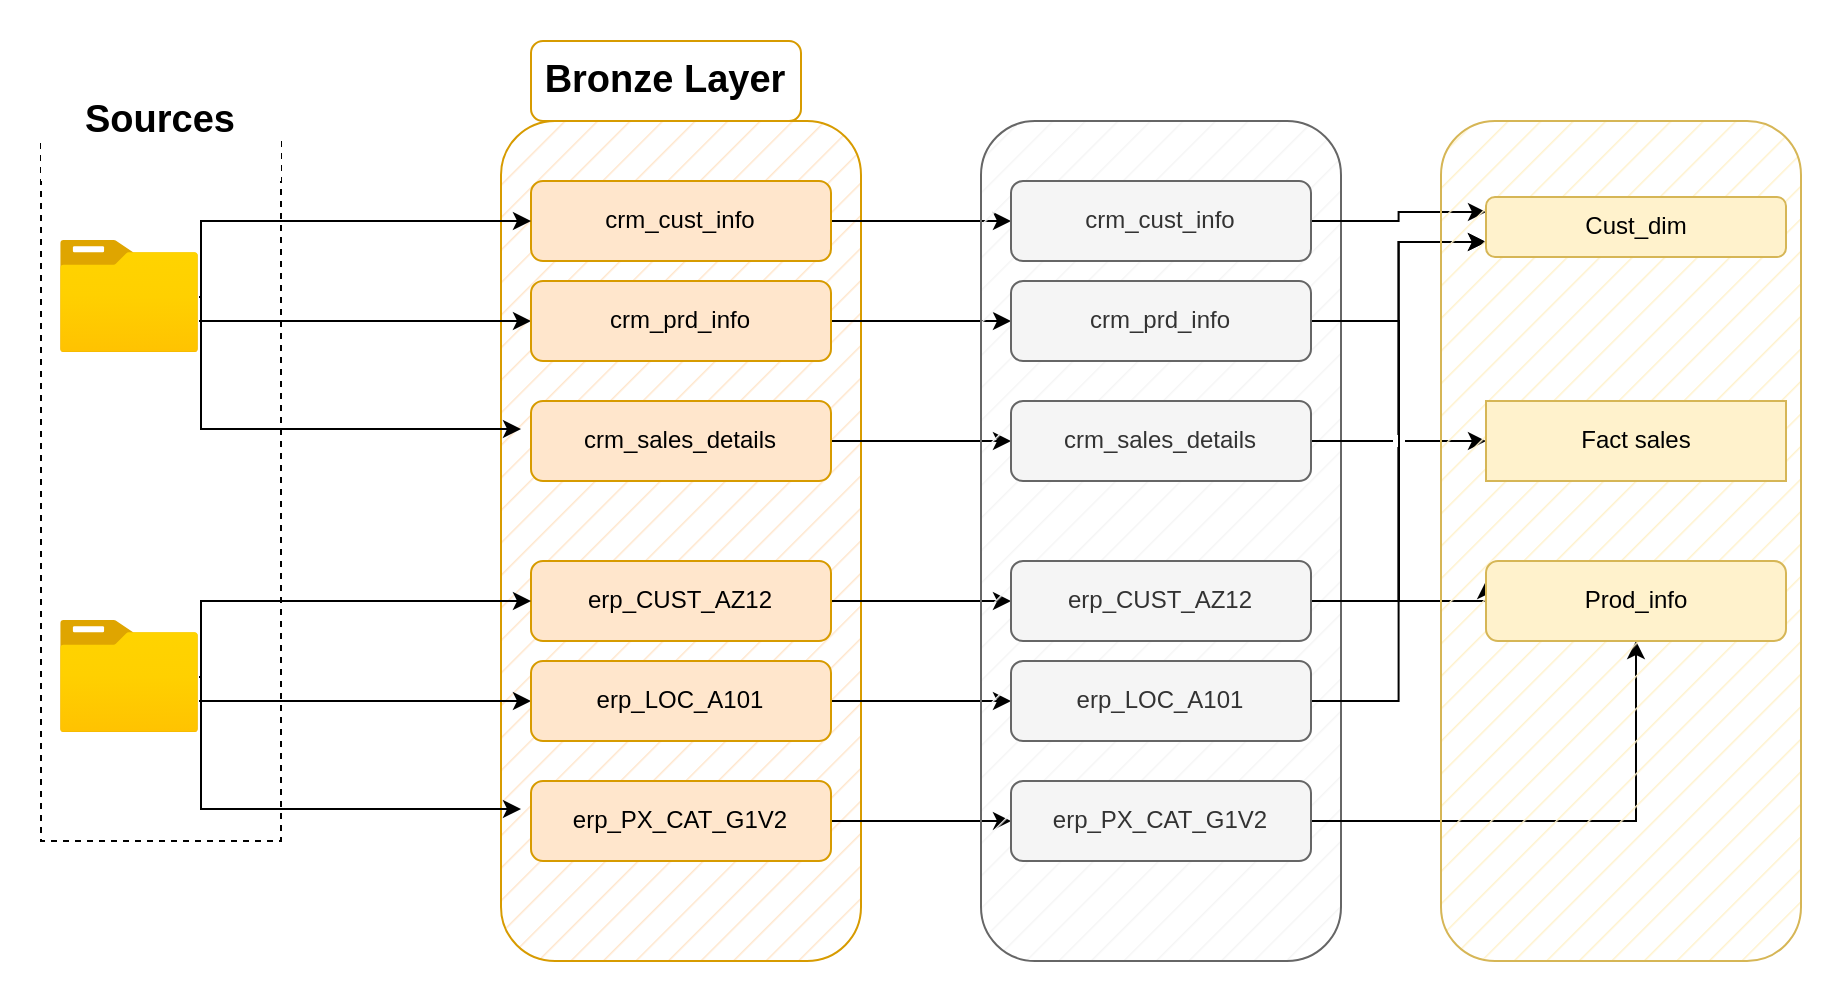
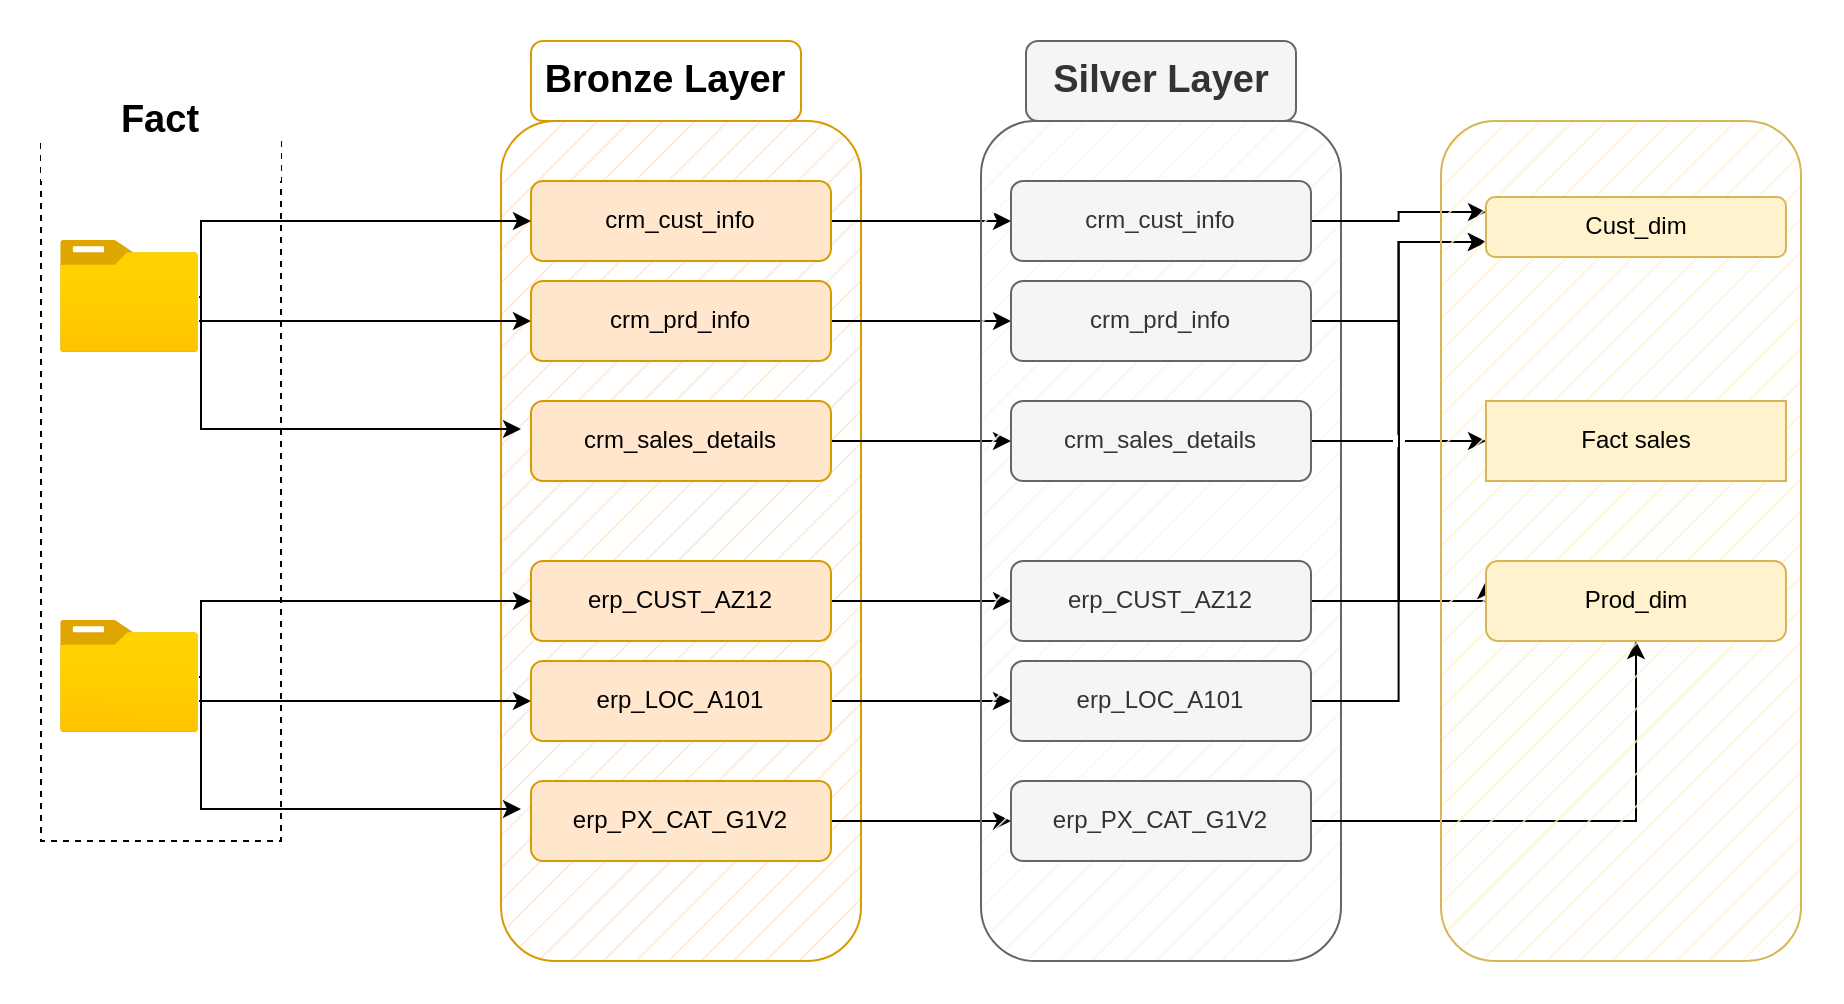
  <mxCell id="0" />
  <mxCell id="1" parent="0" />
  <mxCell id="2" value="" style="rounded=0;whiteSpace=wrap;html=1;fillColor=none;dashed=1;" parent="1" vertex="1"><mxGeometry x="20" y="70" width="120" height="350" as="geometry" /></mxCell>
- <mxCell id="3" value="&lt;b&gt;&lt;font style=&quot;font-size: 19px;&quot;&gt;Sources&lt;/font&gt;&lt;/b&gt;" style="rounded=0;whiteSpace=wrap;html=1;fillColor=default;strokeColor=none;" parent="1" vertex="1"><mxGeometry x="20" y="30" width="120" height="60" as="geometry" /></mxCell>
+ <mxCell id="3" value="&lt;b&gt;&lt;font style=&quot;font-size: 19px;&quot;&gt;Fact&lt;/font&gt;&lt;/b&gt;" style="rounded=0;whiteSpace=wrap;html=1;fillColor=default;strokeColor=none;" parent="1" vertex="1"><mxGeometry x="20" y="30" width="120" height="60" as="geometry" /></mxCell>
  <mxCell id="4" value="" style="rounded=1;whiteSpace=wrap;html=1;fillColor=#ffe6cc;strokeColor=#d79b00;fillStyle=hatch;" parent="1" vertex="1"><mxGeometry x="250" y="60" width="180" height="420" as="geometry" /></mxCell>
  <mxCell id="5" style="edgeStyle=orthogonalEdgeStyle;rounded=0;orthogonalLoop=1;jettySize=auto;html=1;" parent="1" source="6" target="12" edge="1"><mxGeometry relative="1" as="geometry"><Array as="points"><mxPoint x="180" y="160" /><mxPoint x="180" y="160" /></Array></mxGeometry></mxCell>
  <mxCell id="6" value="" style="image;aspect=fixed;html=1;points=[];align=center;fontSize=12;image=img/lib/azure2/general/Folder_Blank.svg;" parent="1" vertex="1"><mxGeometry x="30" y="120" width="69" height="56.0" as="geometry" /></mxCell>
  <mxCell id="7" value="" style="shape=image;html=1;verticalAlign=top;verticalLabelPosition=bottom;labelBackgroundColor=#ffffff;imageAspect=0;aspect=fixed;image=https://cdn2.iconfinder.com/data/icons/simple-files/128/CSV.png" parent="1" vertex="1"><mxGeometry x="61" y="138" width="38" height="38" as="geometry" /></mxCell>
  <mxCell id="8" value="&lt;b&gt;&lt;font style=&quot;font-size: 19px;&quot;&gt;Bronze Layer&lt;/font&gt;&lt;/b&gt;" style="rounded=1;whiteSpace=wrap;html=1;fillColor=#ffffff;strokeColor=#d79b00;fillStyle=auto;" parent="1" vertex="1"><mxGeometry x="265" y="20" width="135" height="40" as="geometry" /></mxCell>
  <mxCell id="9" style="edgeStyle=orthogonalEdgeStyle;rounded=0;orthogonalLoop=1;jettySize=auto;html=1;exitX=1;exitY=0.5;exitDx=0;exitDy=0;entryX=0;entryY=0.5;entryDx=0;entryDy=0;" parent="1" source="10" target="31" edge="1"><mxGeometry relative="1" as="geometry" /></mxCell>
  <mxCell id="10" value="crm_cust_info" style="rounded=1;whiteSpace=wrap;html=1;fillColor=#ffe6cc;strokeColor=#d79b00;fillStyle=auto;" parent="1" vertex="1"><mxGeometry x="265" y="90" width="150" height="40" as="geometry" /></mxCell>
  <mxCell id="11" style="edgeStyle=orthogonalEdgeStyle;rounded=0;orthogonalLoop=1;jettySize=auto;html=1;entryX=0;entryY=0.5;entryDx=0;entryDy=0;" parent="1" source="12" target="33" edge="1"><mxGeometry relative="1" as="geometry" /></mxCell>
  <mxCell id="12" value="crm_prd_info" style="rounded=1;whiteSpace=wrap;html=1;fillColor=#ffe6cc;strokeColor=#d79b00;fillStyle=auto;" parent="1" vertex="1"><mxGeometry x="265" y="140" width="150" height="40" as="geometry" /></mxCell>
  <mxCell id="13" style="edgeStyle=orthogonalEdgeStyle;rounded=0;orthogonalLoop=1;jettySize=auto;html=1;exitX=1;exitY=0.5;exitDx=0;exitDy=0;" parent="1" source="14" target="35" edge="1"><mxGeometry relative="1" as="geometry" /></mxCell>
  <mxCell id="14" value="crm_sales_details" style="rounded=1;whiteSpace=wrap;html=1;fillColor=#ffe6cc;strokeColor=#d79b00;fillStyle=auto;" parent="1" vertex="1"><mxGeometry x="265" y="200" width="150" height="40" as="geometry" /></mxCell>
  <mxCell id="15" style="edgeStyle=orthogonalEdgeStyle;rounded=0;orthogonalLoop=1;jettySize=auto;html=1;entryX=0;entryY=0.5;entryDx=0;entryDy=0;" parent="1" source="6" target="10" edge="1"><mxGeometry relative="1" as="geometry"><mxPoint x="65" y="120" as="sourcePoint" /><mxPoint x="250" y="110" as="targetPoint" /><Array as="points"><mxPoint x="100" y="148" /><mxPoint x="100" y="110" /></Array></mxGeometry></mxCell>
  <mxCell id="16" style="edgeStyle=orthogonalEdgeStyle;rounded=0;orthogonalLoop=1;jettySize=auto;html=1;" parent="1" source="6" edge="1"><mxGeometry relative="1" as="geometry"><mxPoint x="50" y="190" as="sourcePoint" /><mxPoint x="260" y="214" as="targetPoint" /><Array as="points"><mxPoint x="100" y="148" /><mxPoint x="100" y="214" /></Array></mxGeometry></mxCell>
  <mxCell id="17" style="edgeStyle=orthogonalEdgeStyle;rounded=0;orthogonalLoop=1;jettySize=auto;html=1;" parent="1" source="18" target="23" edge="1"><mxGeometry relative="1" as="geometry"><Array as="points"><mxPoint x="180" y="350" /><mxPoint x="180" y="350" /></Array></mxGeometry></mxCell>
  <mxCell id="18" value="" style="image;aspect=fixed;html=1;points=[];align=center;fontSize=12;image=img/lib/azure2/general/Folder_Blank.svg;" parent="1" vertex="1"><mxGeometry x="30" y="310" width="69" height="56.0" as="geometry" /></mxCell>
  <mxCell id="19" value="" style="shape=image;html=1;verticalAlign=top;verticalLabelPosition=bottom;labelBackgroundColor=#ffffff;imageAspect=0;aspect=fixed;image=https://cdn2.iconfinder.com/data/icons/simple-files/128/CSV.png" parent="1" vertex="1"><mxGeometry x="61" y="328" width="38" height="38" as="geometry" /></mxCell>
  <mxCell id="20" style="edgeStyle=orthogonalEdgeStyle;rounded=0;orthogonalLoop=1;jettySize=auto;html=1;exitX=1;exitY=0.5;exitDx=0;exitDy=0;entryX=0;entryY=0.5;entryDx=0;entryDy=0;" parent="1" source="21" target="37" edge="1"><mxGeometry relative="1" as="geometry" /></mxCell>
  <mxCell id="21" value="erp_CUST_AZ12" style="rounded=1;whiteSpace=wrap;html=1;fillColor=#ffe6cc;strokeColor=#d79b00;fillStyle=auto;" parent="1" vertex="1"><mxGeometry x="265" y="280" width="150" height="40" as="geometry" /></mxCell>
  <mxCell id="22" style="edgeStyle=orthogonalEdgeStyle;rounded=0;orthogonalLoop=1;jettySize=auto;html=1;exitX=1;exitY=0.5;exitDx=0;exitDy=0;entryX=0;entryY=0.5;entryDx=0;entryDy=0;" parent="1" source="23" target="39" edge="1"><mxGeometry relative="1" as="geometry" /></mxCell>
  <mxCell id="23" value="erp_LOC_A101" style="rounded=1;whiteSpace=wrap;html=1;fillColor=#ffe6cc;strokeColor=#d79b00;fillStyle=auto;" parent="1" vertex="1"><mxGeometry x="265" y="330" width="150" height="40" as="geometry" /></mxCell>
  <mxCell id="24" style="edgeStyle=orthogonalEdgeStyle;rounded=0;orthogonalLoop=1;jettySize=auto;html=1;exitX=1;exitY=0.5;exitDx=0;exitDy=0;entryX=0;entryY=0.5;entryDx=0;entryDy=0;" parent="1" source="25" target="41" edge="1"><mxGeometry relative="1" as="geometry" /></mxCell>
  <mxCell id="25" value="erp_PX_CAT_G1V2" style="rounded=1;whiteSpace=wrap;html=1;fillColor=#ffe6cc;strokeColor=#d79b00;fillStyle=auto;" parent="1" vertex="1"><mxGeometry x="265" y="390" width="150" height="40" as="geometry" /></mxCell>
  <mxCell id="26" style="edgeStyle=orthogonalEdgeStyle;rounded=0;orthogonalLoop=1;jettySize=auto;html=1;entryX=0;entryY=0.5;entryDx=0;entryDy=0;" parent="1" source="18" target="21" edge="1"><mxGeometry relative="1" as="geometry"><mxPoint x="65" y="310" as="sourcePoint" /><mxPoint x="250" y="300" as="targetPoint" /><Array as="points"><mxPoint x="100" y="338" /><mxPoint x="100" y="300" /></Array></mxGeometry></mxCell>
  <mxCell id="27" style="edgeStyle=orthogonalEdgeStyle;rounded=0;orthogonalLoop=1;jettySize=auto;html=1;" parent="1" source="18" edge="1"><mxGeometry relative="1" as="geometry"><mxPoint x="50" y="380" as="sourcePoint" /><mxPoint x="260" y="404" as="targetPoint" /><Array as="points"><mxPoint x="100" y="338" /><mxPoint x="100" y="404" /></Array></mxGeometry></mxCell>
  <mxCell id="28" value="" style="rounded=1;whiteSpace=wrap;html=1;fillColor=#f5f5f5;strokeColor=#666666;fillStyle=hatch;fontColor=#333333;" parent="1" vertex="1"><mxGeometry x="490" y="60" width="180" height="420" as="geometry" /></mxCell>
+ <mxCell id="29" value="&lt;b&gt;&lt;font style=&quot;font-size: 19px;&quot;&gt;Silver Layer&lt;/font&gt;&lt;/b&gt;" style="rounded=1;whiteSpace=wrap;html=1;fillColor=#f5f5f5;strokeColor=#666666;fillStyle=auto;fontColor=#333333;" parent="1" vertex="1"><mxGeometry x="512.5" y="20" width="135" height="40" as="geometry" /></mxCell>
  <mxCell id="30" style="edgeStyle=orthogonalEdgeStyle;rounded=0;orthogonalLoop=1;jettySize=auto;html=1;entryX=0;entryY=0.25;entryDx=0;entryDy=0;jumpStyle=gap;" parent="1" source="31" target="44" edge="1"><mxGeometry relative="1" as="geometry" /></mxCell>
  <mxCell id="31" value="crm_cust_info" style="rounded=1;whiteSpace=wrap;html=1;fillColor=#f5f5f5;strokeColor=#666666;fillStyle=auto;fontColor=#333333;" parent="1" vertex="1"><mxGeometry x="505" y="90" width="150" height="40" as="geometry" /></mxCell>
  <mxCell id="32" style="edgeStyle=orthogonalEdgeStyle;rounded=0;orthogonalLoop=1;jettySize=auto;html=1;entryX=0;entryY=0.25;entryDx=0;entryDy=0;jumpStyle=gap;" parent="1" source="33" target="45" edge="1"><mxGeometry relative="1" as="geometry"><Array as="points"><mxPoint x="699" y="160" /><mxPoint x="699" y="300" /><mxPoint x="743" y="300" /></Array></mxGeometry></mxCell>
  <mxCell id="33" value="crm_prd_info" style="rounded=1;whiteSpace=wrap;html=1;fillColor=#f5f5f5;strokeColor=#666666;fillStyle=auto;fontColor=#333333;" parent="1" vertex="1"><mxGeometry x="505" y="140" width="150" height="40" as="geometry" /></mxCell>
  <mxCell id="34" style="edgeStyle=orthogonalEdgeStyle;rounded=0;orthogonalLoop=1;jettySize=auto;html=1;entryX=0;entryY=0.5;entryDx=0;entryDy=0;jumpStyle=gap;" parent="1" source="35" target="43" edge="1"><mxGeometry relative="1" as="geometry" /></mxCell>
  <mxCell id="35" value="crm_sales_details" style="rounded=1;whiteSpace=wrap;html=1;fillColor=#f5f5f5;strokeColor=#666666;fillStyle=auto;fontColor=#333333;" parent="1" vertex="1"><mxGeometry x="505" y="200" width="150" height="40" as="geometry" /></mxCell>
  <mxCell id="36" style="edgeStyle=orthogonalEdgeStyle;rounded=0;orthogonalLoop=1;jettySize=auto;html=1;entryX=0;entryY=0.75;entryDx=0;entryDy=0;jumpStyle=gap;" parent="1" source="37" target="44" edge="1"><mxGeometry relative="1" as="geometry" /></mxCell>
  <mxCell id="37" value="erp_CUST_AZ12" style="rounded=1;whiteSpace=wrap;html=1;fillColor=#f5f5f5;strokeColor=#666666;fillStyle=auto;fontColor=#333333;" parent="1" vertex="1"><mxGeometry x="505" y="280" width="150" height="40" as="geometry" /></mxCell>
  <mxCell id="38" style="edgeStyle=orthogonalEdgeStyle;rounded=0;orthogonalLoop=1;jettySize=auto;html=1;entryX=0;entryY=0.75;entryDx=0;entryDy=0;jumpStyle=gap;" parent="1" source="39" target="44" edge="1"><mxGeometry relative="1" as="geometry" /></mxCell>
  <mxCell id="39" value="erp_LOC_A101" style="rounded=1;whiteSpace=wrap;html=1;fillColor=#f5f5f5;strokeColor=#666666;fillStyle=auto;fontColor=#333333;" parent="1" vertex="1"><mxGeometry x="505" y="330" width="150" height="40" as="geometry" /></mxCell>
  <mxCell id="40" style="edgeStyle=orthogonalEdgeStyle;rounded=0;orthogonalLoop=1;jettySize=auto;html=1;jumpStyle=gap;" parent="1" source="41" target="45" edge="1"><mxGeometry relative="1" as="geometry" /></mxCell>
  <mxCell id="41" value="erp_PX_CAT_G1V2" style="rounded=1;whiteSpace=wrap;html=1;fillColor=#f5f5f5;strokeColor=#666666;fillStyle=auto;fontColor=#333333;" parent="1" vertex="1"><mxGeometry x="505" y="390" width="150" height="40" as="geometry" /></mxCell>
  <mxCell id="42" value="" style="rounded=1;whiteSpace=wrap;html=1;fillColor=#fff2cc;strokeColor=#d6b656;fillStyle=hatch;" parent="1" vertex="1"><mxGeometry x="720" y="60" width="180" height="420" as="geometry" /></mxCell>
  <mxCell id="43" value="Fact sales" style="whiteSpace=wrap;html=1;fillColor=#fff2cc;strokeColor=#d6b656;fillStyle=auto;rounded=0;" parent="1" vertex="1"><mxGeometry x="742.5" y="200" width="150" height="40" as="geometry" /></mxCell>
  <mxCell id="44" value="Cust_dim" style="rounded=1;whiteSpace=wrap;html=1;fillColor=#fff2cc;strokeColor=#d6b656;fillStyle=auto;" parent="1" vertex="1"><mxGeometry x="742.5" y="98" width="150" height="30" as="geometry" /></mxCell>
- <mxCell id="45" value="Prod_info" style="rounded=1;whiteSpace=wrap;html=1;fillColor=#fff2cc;strokeColor=#d6b656;fillStyle=auto;" parent="1" vertex="1"><mxGeometry x="742.5" y="280" width="150" height="40" as="geometry" /></mxCell>
+ <mxCell id="45" value="Prod_dim" style="rounded=1;whiteSpace=wrap;html=1;fillColor=#fff2cc;strokeColor=#d6b656;fillStyle=auto;" parent="1" vertex="1"><mxGeometry x="742.5" y="280" width="150" height="40" as="geometry" /></mxCell>
